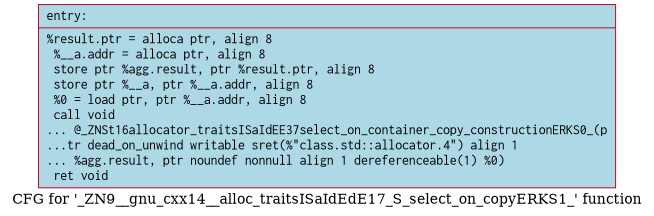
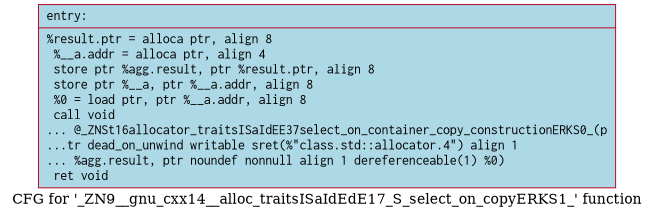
  digraph {
    label="CFG for '_ZN9__gnu_cxx14__alloc_traitsISaIdEdE17_S_select_on_copyERKS1_' function"
-   n1 [color="#b70d28ff" fillcolor=lightblue fontname=Courier label="{entry:\l|  %result.ptr = alloca ptr, align 8\l  %__a.addr = alloca ptr, align 8\l  store ptr %agg.result, ptr %result.ptr, align 8\l  store ptr %__a, ptr %__a.addr, align 8\l  %0 = load ptr, ptr %__a.addr, align 8\l  call void\l... @_ZNSt16allocator_traitsISaIdEE37select_on_container_copy_constructionERKS0_(p\l...tr dead_on_unwind writable sret(%\"class.std::allocator.4\") align 1\l... %agg.result, ptr noundef nonnull align 1 dereferenceable(1) %0)\l  ret void\l}" shape=record style=filled]
+   n1 [color="#b70d28ff" fillcolor=lightblue fontname=Courier label="{entry:\l|  %result.ptr = alloca ptr, align 8\l  %__a.addr = alloca ptr, align 4\l  store ptr %agg.result, ptr %result.ptr, align 8\l  store ptr %__a, ptr %__a.addr, align 8\l  %0 = load ptr, ptr %__a.addr, align 8\l  call void\l... @_ZNSt16allocator_traitsISaIdEE37select_on_container_copy_constructionERKS0_(p\l...tr dead_on_unwind writable sret(%\"class.std::allocator.4\") align 1\l... %agg.result, ptr noundef nonnull align 1 dereferenceable(1) %0)\l  ret void\l}" shape=record style=filled]
  }
